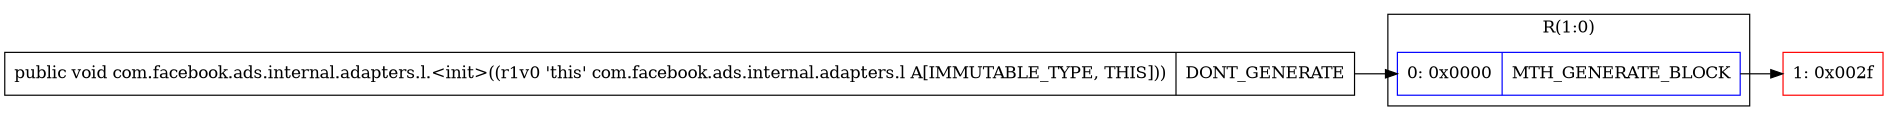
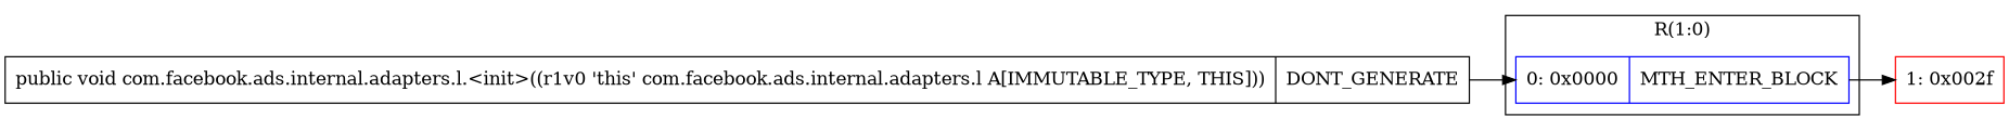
  digraph {
    rankdir=LR
    node [shape=record]
-   n1 [color=blue label="{0\:\ 0x0000|MTH_GENERATE_BLOCK\l}"]
+   n1 [color=blue label="{0\:\ 0x0000|MTH_ENTER_BLOCK\l}"]
    n2 [color=red label="{1\:\ 0x002f}"]
    n3 [label="{public void com.facebook.ads.internal.adapters.l.\<init\>((r1v0 'this' com.facebook.ads.internal.adapters.l A[IMMUTABLE_TYPE, THIS]))  | DONT_GENERATE\l}"]
    subgraph cluster_1 {
      label="R(1:0)"
      n1
    }
    n1 -> n2
    n3 -> n1
  }
